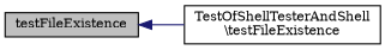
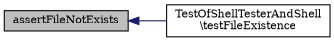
  digraph {
    rankdir=LR
    fontname="DejaVu Serif"
    node [color=black fontname="DejaVu Serif" fontsize=10 shape=record style=filled]
-   n1 [fillcolor=grey75 fontcolor=black height=0.2 label=testFileExistence width=0.4]
+   n1 [fillcolor=grey75 fontcolor=black height=0.2 label=assertFileNotExists width=0.4]
    n2 [fillcolor=white height=0.2 label="TestOfShellTesterAndShell\l\\testFileExistence" width=0.4]
    n1 -> n2 [color=midnightblue dir=back fontname="DejaVu Serif" fontsize=10 labelfontname=Helvetica labelfontsize=10 style=solid]
  }
